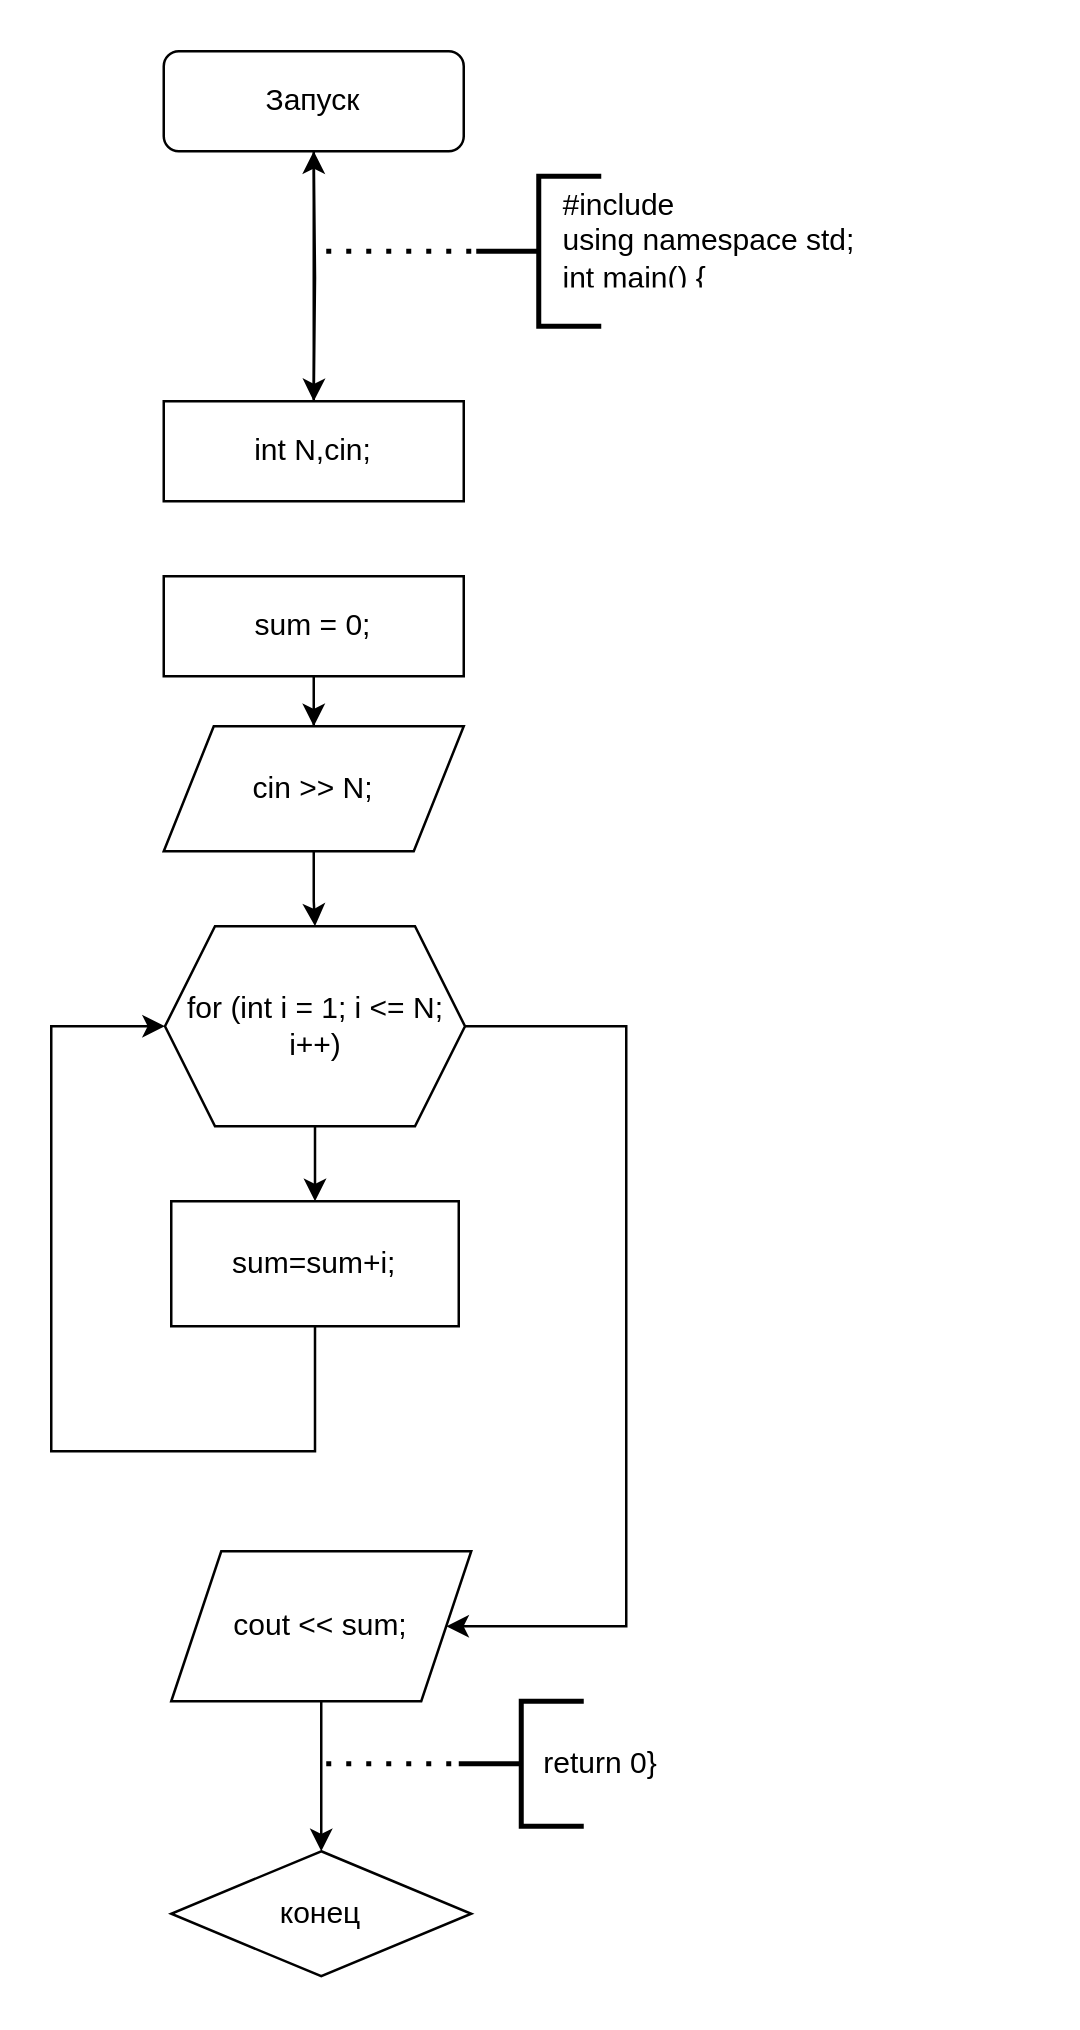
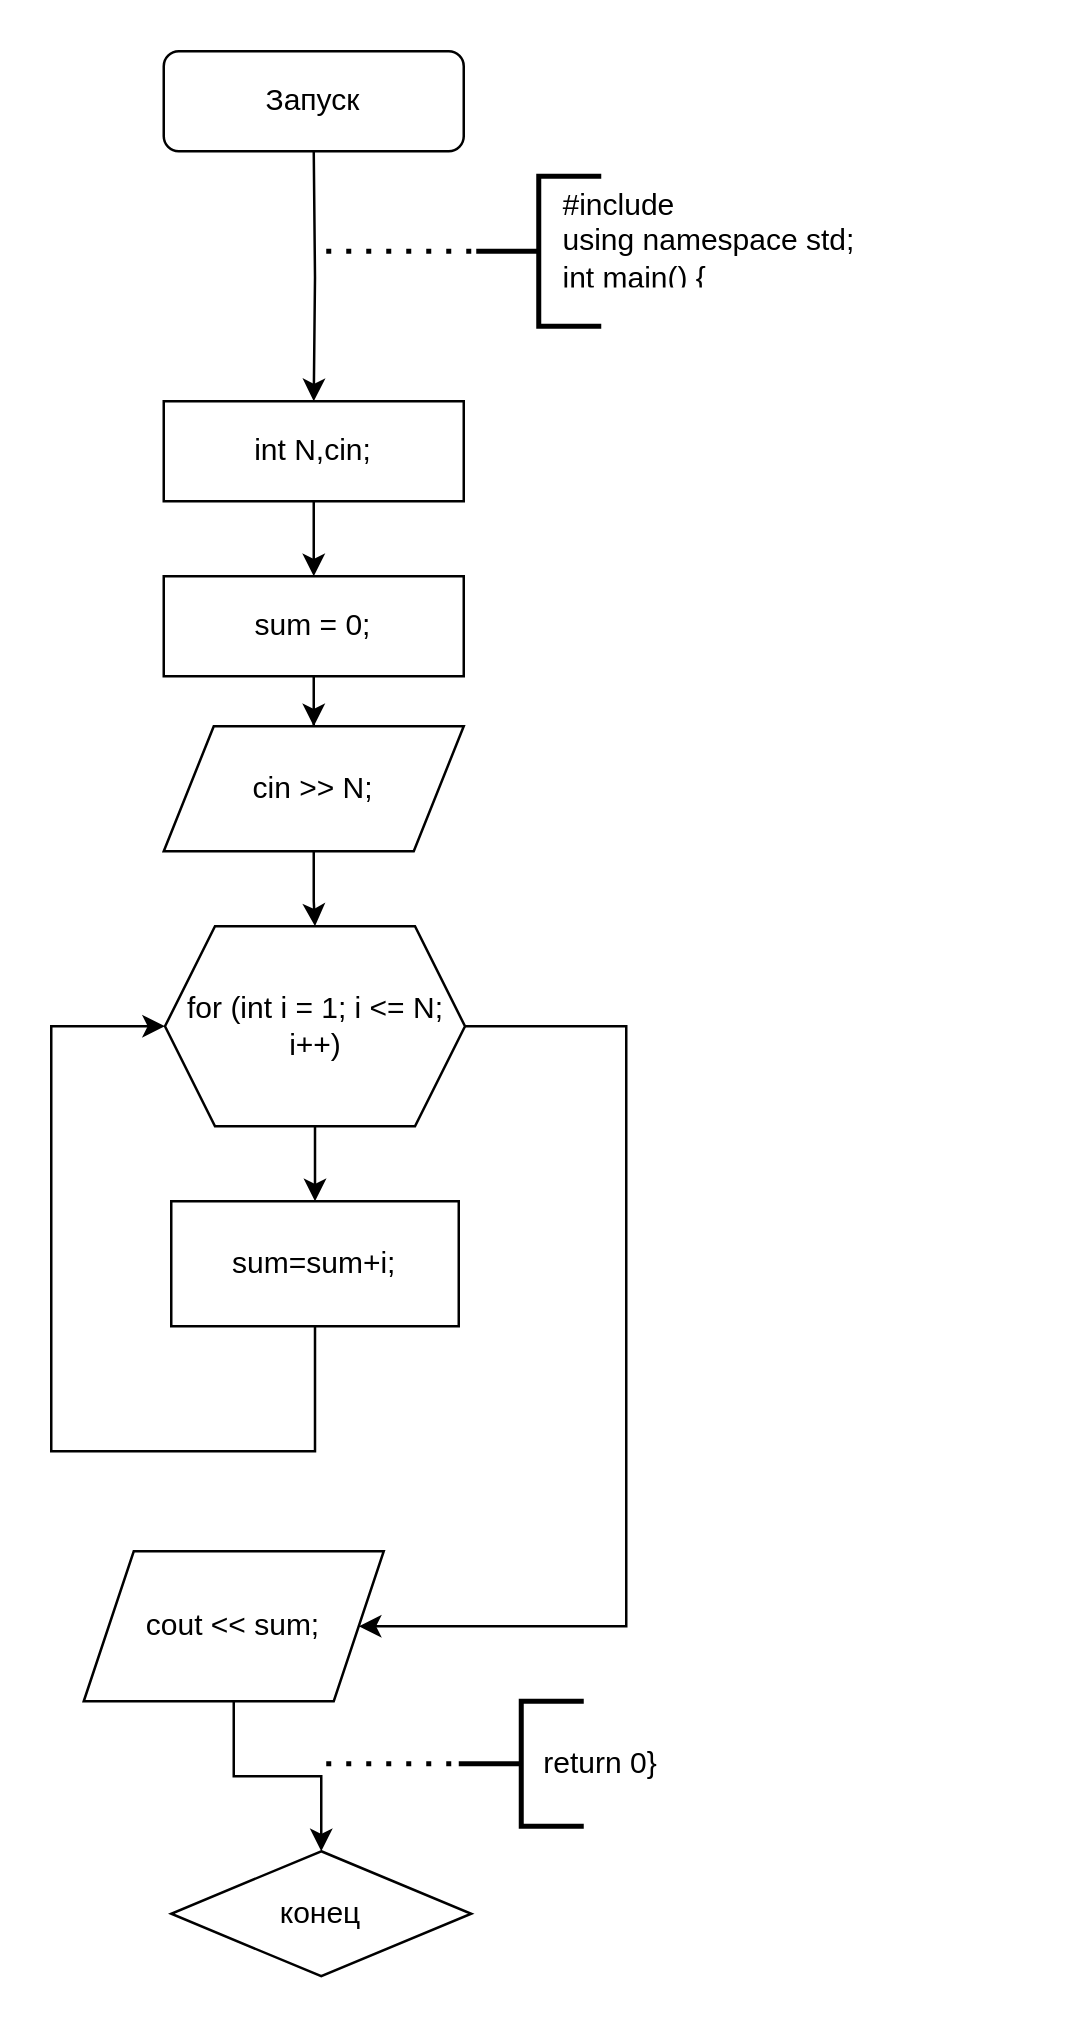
  <mxCell id="0" />
  <mxCell id="1" parent="0" />
  <mxCell id="2" style="edgeStyle=orthogonalEdgeStyle;rounded=0;orthogonalLoop=1;jettySize=auto;html=1;entryX=0.5;entryY=0;entryDx=0;entryDy=0;" edge="1" parent="1" target="6"><mxGeometry relative="1" as="geometry"><mxPoint x="125" y="60" as="sourcePoint" /></mxGeometry></mxCell>
  <mxCell id="3" value="" style="strokeWidth=2;html=1;shape=mxgraph.flowchart.annotation_2;align=left;labelPosition=right;pointerEvents=1;" vertex="1" parent="1"><mxGeometry x="190" y="70" width="50" height="60" as="geometry" /></mxCell>
  <mxCell id="4" value="#include &lt;br&gt;using namespace std;&lt;br&gt;int main() {&lt;br&gt;" style="text;html=1;strokeColor=none;fillColor=none;spacing=5;spacingTop=-20;whiteSpace=wrap;overflow=hidden;rounded=0;" vertex="1" parent="1"><mxGeometry x="220" y="85" width="190" height="30" as="geometry" /></mxCell>
- <mxCell id="5" style="edgeStyle=orthogonalEdgeStyle;rounded=0;orthogonalLoop=1;jettySize=auto;html=1;" edge="1" parent="1" source="6" target="19"><mxGeometry relative="1" as="geometry" /></mxCell>
+ <mxCell id="5" style="edgeStyle=orthogonalEdgeStyle;rounded=0;orthogonalLoop=1;jettySize=auto;html=1;entryX=0.5;entryY=0;entryDx=0;entryDy=0;" edge="1" parent="1" source="6" target="8"><mxGeometry relative="1" as="geometry" /></mxCell>
  <mxCell id="6" value="int N,cin;" style="rounded=0;whiteSpace=wrap;html=1;" vertex="1" parent="1"><mxGeometry x="65" y="160" width="120" height="40" as="geometry" /></mxCell>
  <mxCell id="7" style="edgeStyle=orthogonalEdgeStyle;rounded=0;orthogonalLoop=1;jettySize=auto;html=1;entryX=0.5;entryY=0;entryDx=0;entryDy=0;" edge="1" parent="1" source="8" target="10"><mxGeometry relative="1" as="geometry" /></mxCell>
  <mxCell id="8" value="sum = 0;" style="rounded=0;whiteSpace=wrap;html=1;" vertex="1" parent="1"><mxGeometry x="65" y="230" width="120" height="40" as="geometry" /></mxCell>
  <mxCell id="9" style="edgeStyle=orthogonalEdgeStyle;rounded=0;orthogonalLoop=1;jettySize=auto;html=1;entryX=0.5;entryY=0;entryDx=0;entryDy=0;" edge="1" parent="1" source="10" target="13"><mxGeometry relative="1" as="geometry" /></mxCell>
  <mxCell id="10" value="cin &gt;&gt; N;" style="shape=parallelogram;perimeter=parallelogramPerimeter;whiteSpace=wrap;html=1;fixedSize=1;" vertex="1" parent="1"><mxGeometry x="65" y="290" width="120" height="50" as="geometry" /></mxCell>
  <mxCell id="11" style="edgeStyle=orthogonalEdgeStyle;rounded=0;orthogonalLoop=1;jettySize=auto;html=1;entryX=0.5;entryY=0;entryDx=0;entryDy=0;" edge="1" parent="1" source="13" target="15"><mxGeometry relative="1" as="geometry" /></mxCell>
  <mxCell id="12" style="edgeStyle=orthogonalEdgeStyle;rounded=0;orthogonalLoop=1;jettySize=auto;html=1;entryX=1;entryY=0.5;entryDx=0;entryDy=0;" edge="1" parent="1" source="13" target="18"><mxGeometry relative="1" as="geometry"><mxPoint x="230" y="670" as="targetPoint" /><Array as="points"><mxPoint x="250" y="410" /><mxPoint x="250" y="650" /></Array></mxGeometry></mxCell>
  <mxCell id="13" value="for (int i = 1; i &lt;= N; i++)" style="shape=hexagon;perimeter=hexagonPerimeter2;whiteSpace=wrap;html=1;fixedSize=1;" vertex="1" parent="1"><mxGeometry x="65.5" y="370" width="120" height="80" as="geometry" /></mxCell>
  <mxCell id="14" style="edgeStyle=orthogonalEdgeStyle;rounded=0;orthogonalLoop=1;jettySize=auto;html=1;entryX=0;entryY=0.5;entryDx=0;entryDy=0;" edge="1" parent="1" source="15" target="13"><mxGeometry relative="1" as="geometry"><Array as="points"><mxPoint x="126" y="580" /><mxPoint x="20" y="580" /><mxPoint x="20" y="410" /></Array></mxGeometry></mxCell>
  <mxCell id="15" value="sum=sum+i;" style="rounded=0;whiteSpace=wrap;html=1;" vertex="1" parent="1"><mxGeometry x="68" y="480" width="115" height="50" as="geometry" /></mxCell>
  <mxCell id="16" value="" style="endArrow=none;dashed=1;html=1;dashPattern=1 3;strokeWidth=2;rounded=0;entryX=0;entryY=0.5;entryDx=0;entryDy=0;entryPerimeter=0;" edge="1" parent="1" target="3"><mxGeometry width="50" height="50" relative="1" as="geometry"><mxPoint x="130" y="100" as="sourcePoint" /><mxPoint x="260" y="170" as="targetPoint" /></mxGeometry></mxCell>
  <mxCell id="17" style="edgeStyle=orthogonalEdgeStyle;rounded=0;orthogonalLoop=1;jettySize=auto;html=1;" edge="1" parent="1" source="18" target="20"><mxGeometry relative="1" as="geometry" /></mxCell>
- <mxCell id="18" value="cout &amp;lt;&amp;lt; sum;" style="shape=parallelogram;perimeter=parallelogramPerimeter;whiteSpace=wrap;html=1;fixedSize=1;" vertex="1" parent="1"><mxGeometry x="68" y="620" width="120" height="60" as="geometry" /></mxCell>
+ <mxCell id="18" value="cout &amp;lt;&amp;lt; sum;" style="shape=parallelogram;perimeter=parallelogramPerimeter;whiteSpace=wrap;html=1;fixedSize=1;" vertex="1" parent="1"><mxGeometry x="33" y="620" width="120" height="60" as="geometry" /></mxCell>
  <mxCell id="19" value="Запуск" style="rounded=1;whiteSpace=wrap;html=1;" vertex="1" parent="1"><mxGeometry x="65" y="20" width="120" height="40" as="geometry" /></mxCell>
  <mxCell id="20" value="конец" style="rhombus;whiteSpace=wrap;html=1;" vertex="1" parent="1"><mxGeometry x="68" y="740" width="120" height="50" as="geometry" /></mxCell>
  <mxCell id="21" value="" style="strokeWidth=2;html=1;shape=mxgraph.flowchart.annotation_2;align=left;labelPosition=right;pointerEvents=1;" vertex="1" parent="1"><mxGeometry x="183" y="680" width="50" height="50" as="geometry" /></mxCell>
  <mxCell id="22" value="return 0}" style="text;html=1;strokeColor=none;fillColor=none;align=center;verticalAlign=middle;whiteSpace=wrap;rounded=0;" vertex="1" parent="1"><mxGeometry x="210" y="690" width="60" height="30" as="geometry" /></mxCell>
  <mxCell id="23" value="" style="endArrow=none;dashed=1;html=1;dashPattern=1 3;strokeWidth=2;rounded=0;entryX=0;entryY=0.5;entryDx=0;entryDy=0;entryPerimeter=0;" edge="1" parent="1" target="21"><mxGeometry width="50" height="50" relative="1" as="geometry"><mxPoint x="130" y="705" as="sourcePoint" /><mxPoint x="200" y="660" as="targetPoint" /></mxGeometry></mxCell>
